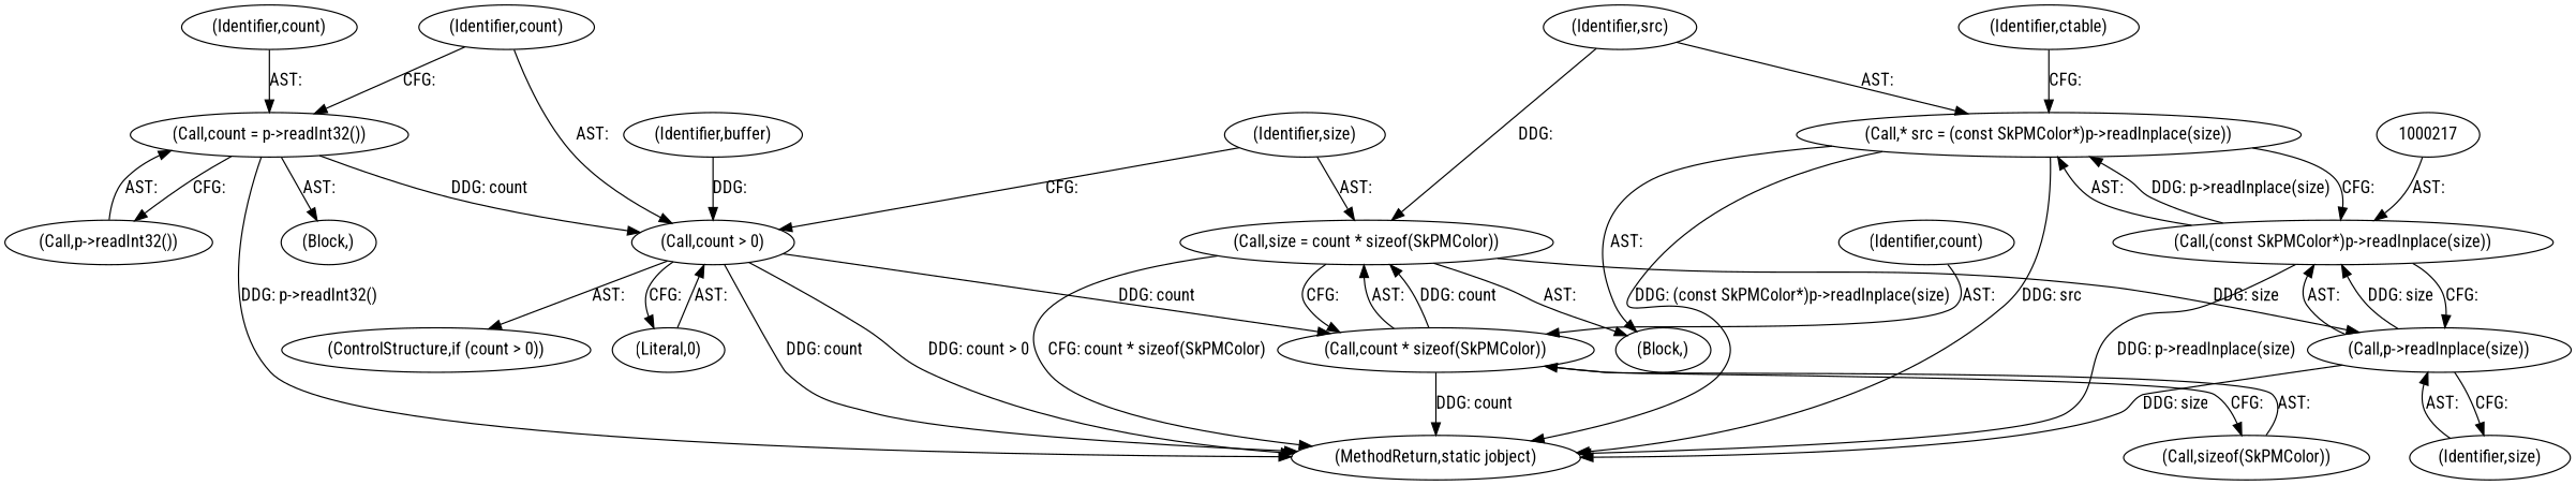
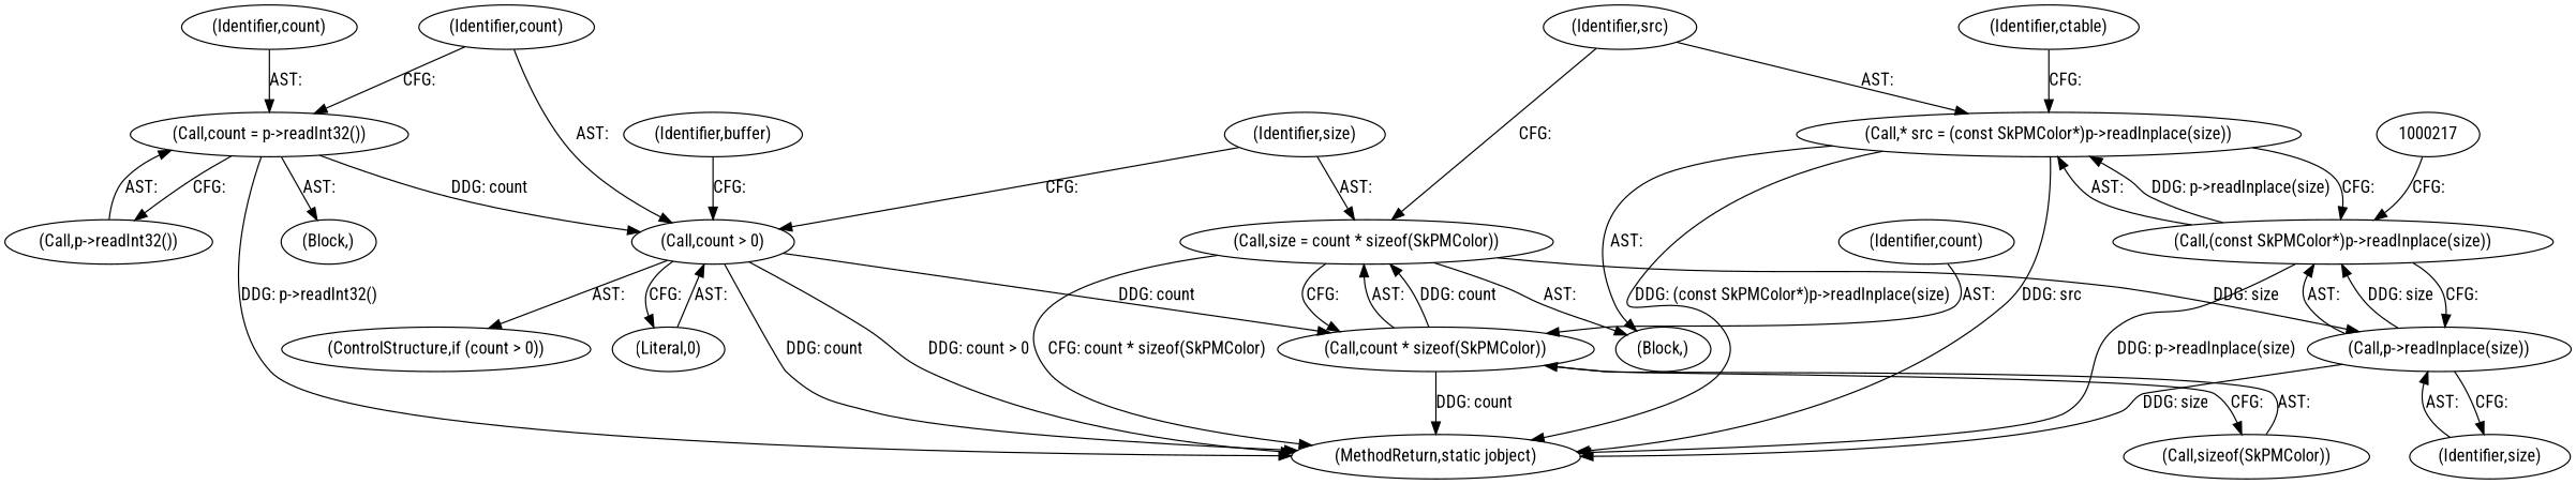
  digraph {
    fontname="Roboto Condensed"
    node [fontname="Roboto Condensed"]
    edge [fontname="Roboto Condensed"]
    n1 [label="(Call,* src = (const SkPMColor*)p->readInplace(size))"]
    n2 [label="(Call,(const SkPMColor*)p->readInplace(size))"]
    n3 [label="(MethodReturn,static jobject)"]
    n4 [label="(Block,)"]
    n5 [label="(Call,p->readInplace(size))"]
    n6 [label="(Identifier,size)"]
    n7 [label="(Call,size = count * sizeof(SkPMColor))"]
    n8 [label="(Call,count * sizeof(SkPMColor))"]
    n9 [label="(Call,sizeof(SkPMColor))"]
    n10 [label="(Call,count > 0)"]
    n11 [label="(Literal,0)"]
    n12 [label="(ControlStructure,if (count > 0))"]
    n13 [label="(Call,count = p->readInt32())"]
    n14 [label="(Block,)"]
    n15 [label="(Call,p->readInt32())"]
    n16 [label="(Identifier,count)"]
    n17 [label="(Identifier,size)"]
    n18 [label="(Identifier,count)"]
    n19 [label="(Identifier,src)"]
    n20 [label="(Identifier,count)"]
    n21 [label="(Identifier,ctable)"]
    n22 [label="(Identifier,buffer)"]
    1000217
    n1 -> n2 [label="CFG: "]
    n1 -> n3 [label="DDG: (const SkPMColor*)p->readInplace(size)"]
    n1 -> n3 [label="DDG: src"]
    n1 -> n4 [label="AST: "]
    n2 -> n1 [label="AST: "]
    n2 -> n1 [label="DDG: p->readInplace(size)"]
    n2 -> n3 [label="DDG: p->readInplace(size)"]
    n2 -> n5 [label="CFG: "]
    n5 -> n2 [label="AST: "]
    n5 -> n2 [label="DDG: size"]
    n5 -> n3 [label="DDG: size"]
    n5 -> n6 [label="CFG: "]
    n6 -> n5 [label="AST: "]
    n7 -> n3 [label="CFG: count * sizeof(SkPMColor)"]
    n7 -> n4 [label="AST: "]
    n7 -> n5 [label="DDG: size"]
    n7 -> n8 [label="CFG: "]
    n8 -> n3 [label="DDG: count"]
    n8 -> n7 [label="AST: "]
    n8 -> n7 [label="DDG: count"]
    n8 -> n9 [label="CFG: "]
    n9 -> n8 [label="AST: "]
    n10 -> n3 [label="DDG: count"]
    n10 -> n3 [label="DDG: count > 0"]
    n10 -> n8 [label="DDG: count"]
    n10 -> n11 [label="CFG: "]
    n10 -> n12 [label="AST: "]
    n11 -> n10 [label="AST: "]
    n13 -> n3 [label="DDG: p->readInt32()"]
    n13 -> n10 [label="DDG: count"]
    n13 -> n14 [label="AST: "]
    n13 -> n15 [label="CFG: "]
    n15 -> n13 [label="AST: "]
    n16 -> n13 [label="AST: "]
    n17 -> n7 [label="AST: "]
    n17 -> n10 [label="CFG: "]
    n18 -> n8 [label="AST: "]
    n19 -> n1 [label="AST: "]
-   n19 -> n7 [label="DDG: "]
+   n19 -> n7 [label="CFG: "]
    n20 -> n10 [label="AST: "]
    n20 -> n13 [label="CFG: "]
    n21 -> n1 [label="CFG: "]
-   n22 -> n10 [label="DDG: "]
-   1000217 -> n2 [label="AST: "]
+   n22 -> n10 [label="CFG: "]
+   1000217 -> n2 [label="CFG: "]
  }
